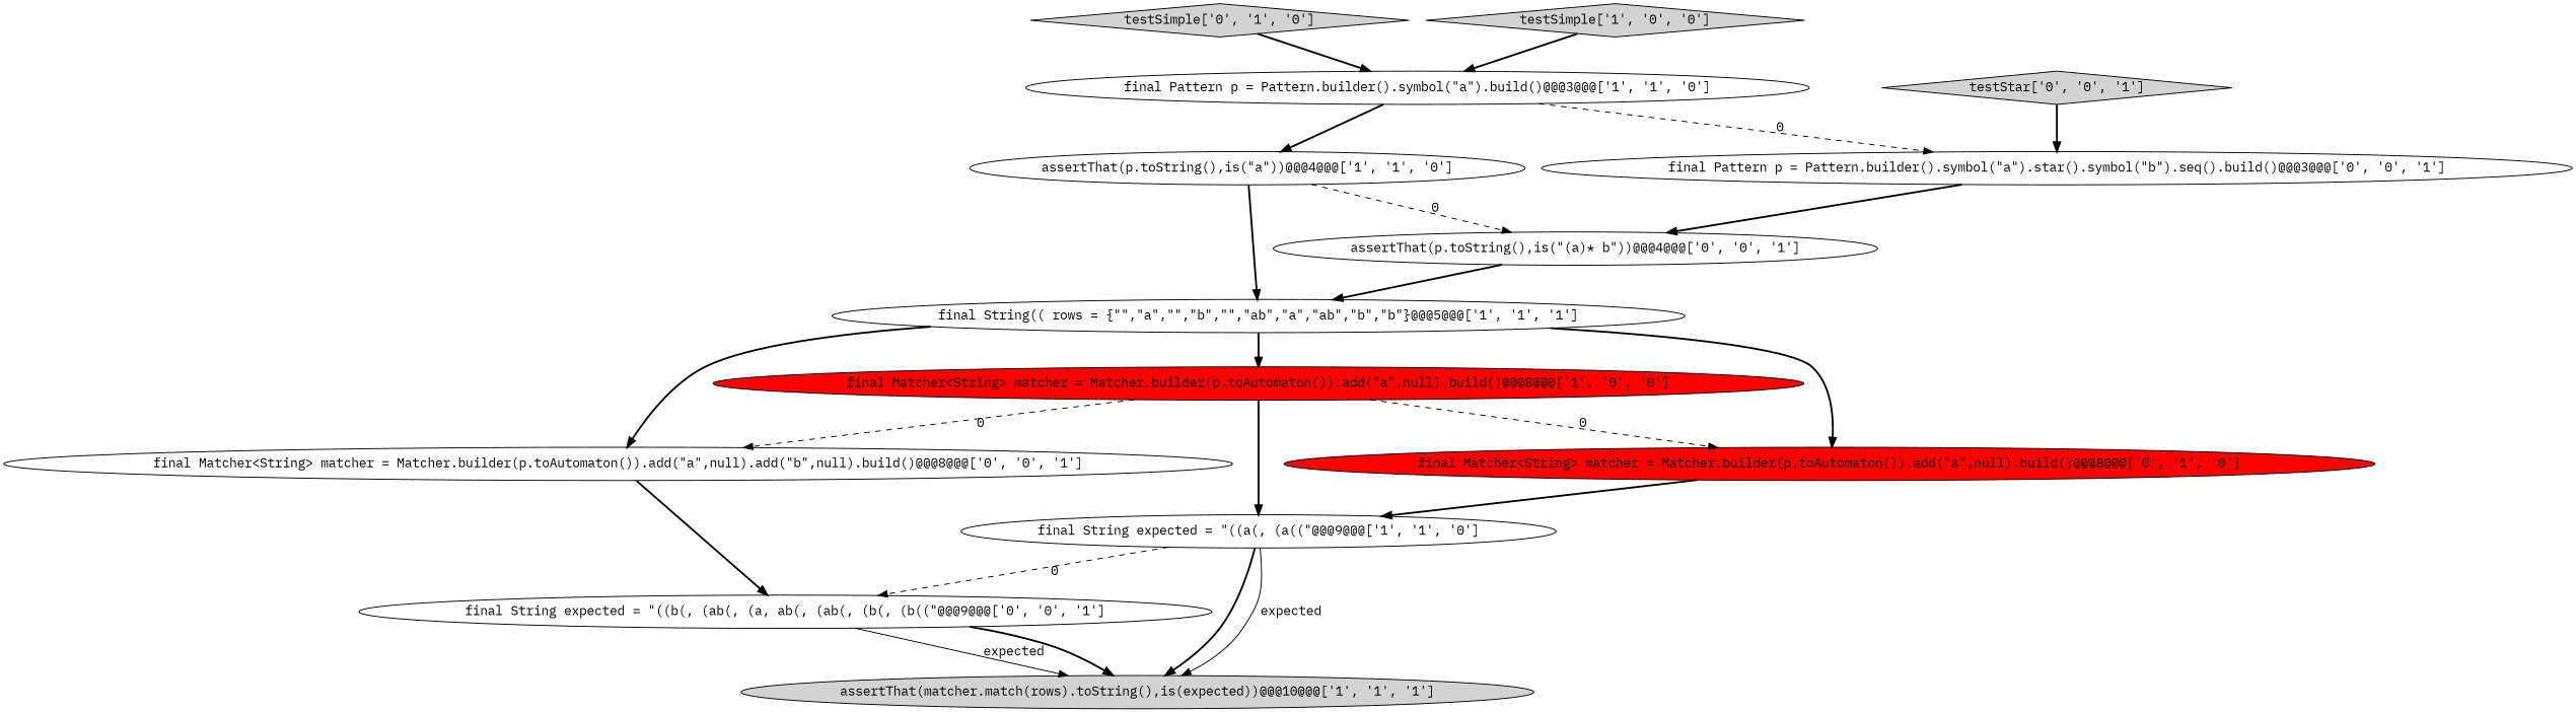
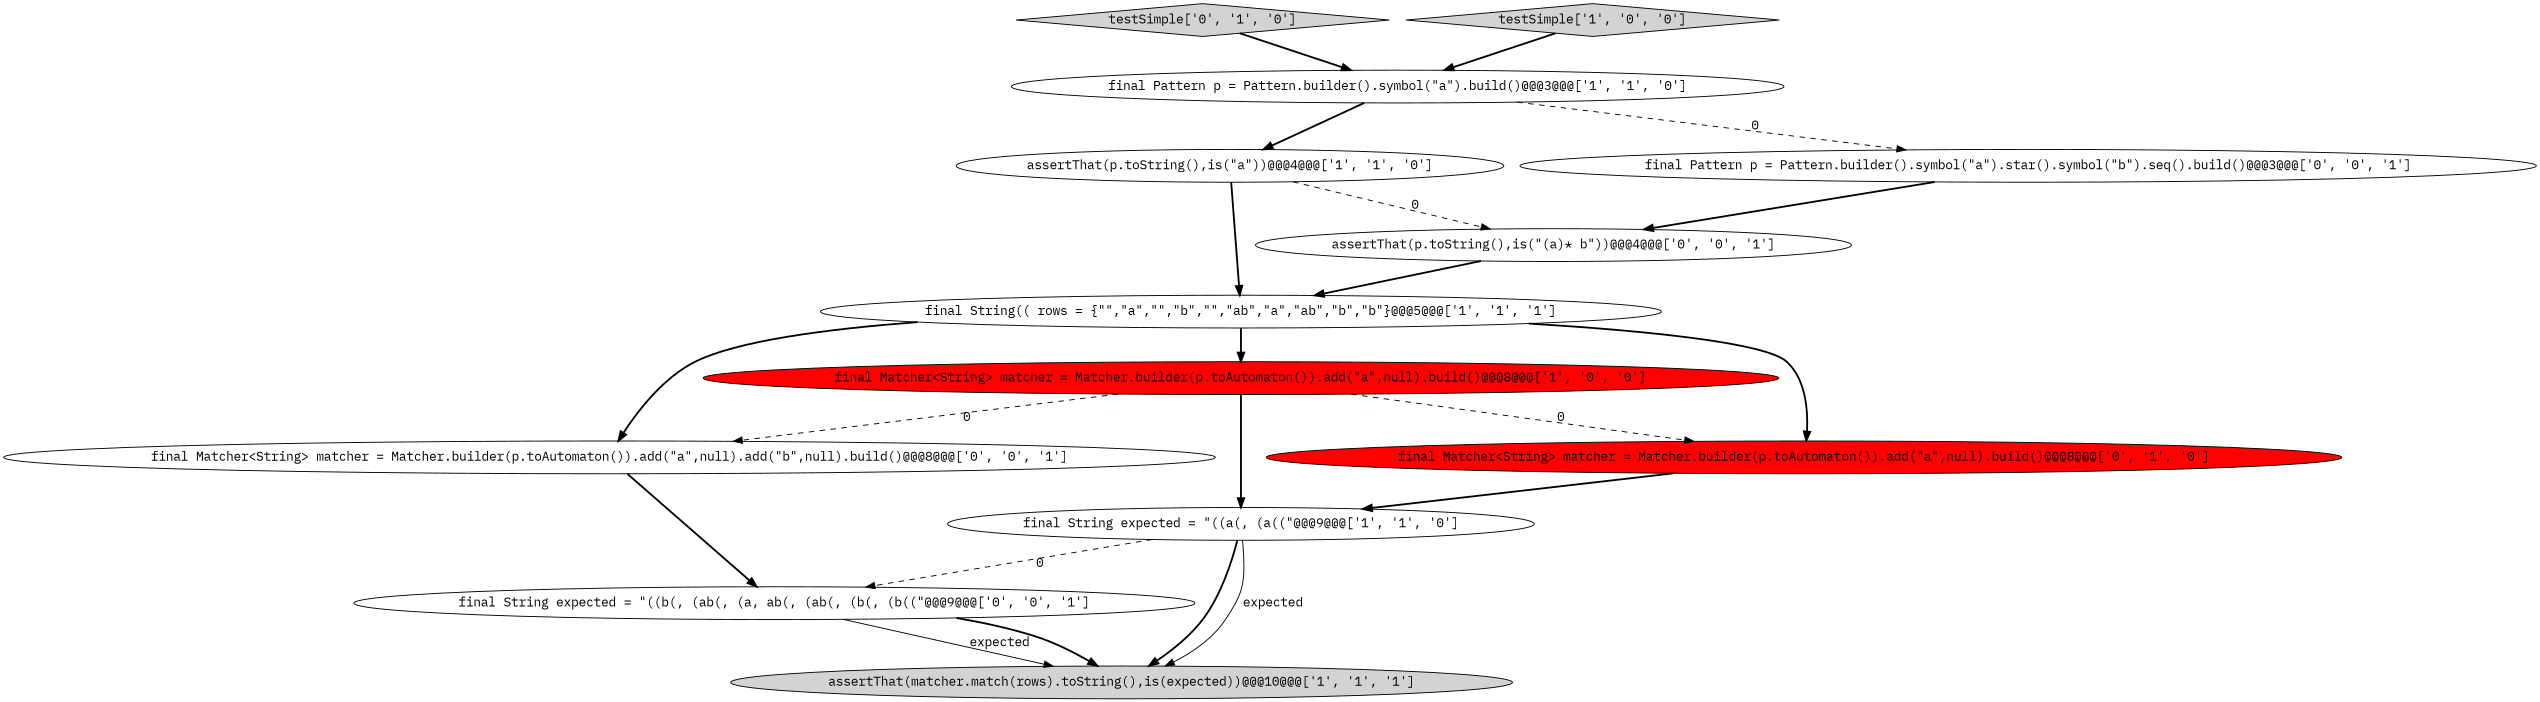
  digraph {
    fontname="IBM Plex Mono"
    node [fillcolor=white shape=ellipse style=filled fontname="IBM Plex Mono"]
    edge [style=bold fontname="IBM Plex Mono"]
    n1 [fillcolor=red label="final Matcher<String> matcher = Matcher.builder(p.toAutomaton()).add(\"a\",null).build()@@@8@@@['1', '0', '0']"]
    n2 [label="final String expected = \"((a(, (a((\"@@@9@@@['1', '1', '0']"]
    n3 [fillcolor=red label="final Matcher<String> matcher = Matcher.builder(p.toAutomaton()).add(\"a\",null).build()@@@8@@@['0', '1', '0']"]
    n4 [label="final Matcher<String> matcher = Matcher.builder(p.toAutomaton()).add(\"a\",null).add(\"b\",null).build()@@@8@@@['0', '0', '1']"]
    n5 [label="assertThat(p.toString(),is(\"a\"))@@@4@@@['1', '1', '0']"]
    n6 [label="assertThat(p.toString(),is(\"(a)* b\"))@@@4@@@['0', '0', '1']"]
    n7 [label="final String(( rows = {\"\",\"a\",\"\",\"b\",\"\",\"ab\",\"a\",\"ab\",\"b\",\"b\"}@@@5@@@['1', '1', '1']"]
    n8 [label="final String expected = \"((b(, (ab(, (a, ab(, (ab(, (b(, (b((\"@@@9@@@['0', '0', '1']"]
    n9 [fillcolor=lightgray label="assertThat(matcher.match(rows).toString(),is(expected))@@@10@@@['1', '1', '1']"]
    n10 [fillcolor=lightgray label="testSimple['0', '1', '0']" shape=diamond]
    n11 [label="final Pattern p = Pattern.builder().symbol(\"a\").build()@@@3@@@['1', '1', '0']"]
-   n12 [fillcolor=lightgray label="testStar['0', '0', '1']" shape=diamond]
    n13 [label="final Pattern p = Pattern.builder().symbol(\"a\").star().symbol(\"b\").seq().build()@@@3@@@['0', '0', '1']"]
    n14 [fillcolor=lightgray label="testSimple['1', '0', '0']" shape=diamond]
    n1 -> n2
    n1 -> n3 [label=0 style=dashed]
    n1 -> n4 [label=0 style=dashed]
    n2 -> n8 [label=0 style=dashed]
    n2 -> n9
    n2 -> n9 [label=expected style=solid]
    n3 -> n2
    n4 -> n8
    n5 -> n6 [label=0 style=dashed]
    n5 -> n7
    n6 -> n7
    n7 -> n1
    n7 -> n3
    n7 -> n4
    n8 -> n9 [label=expected style=solid]
    n8 -> n9
    n10 -> n11
    n11 -> n5
    n11 -> n13 [label=0 style=dashed]
-   n12 -> n13
    n13 -> n6
    n14 -> n11
  }
